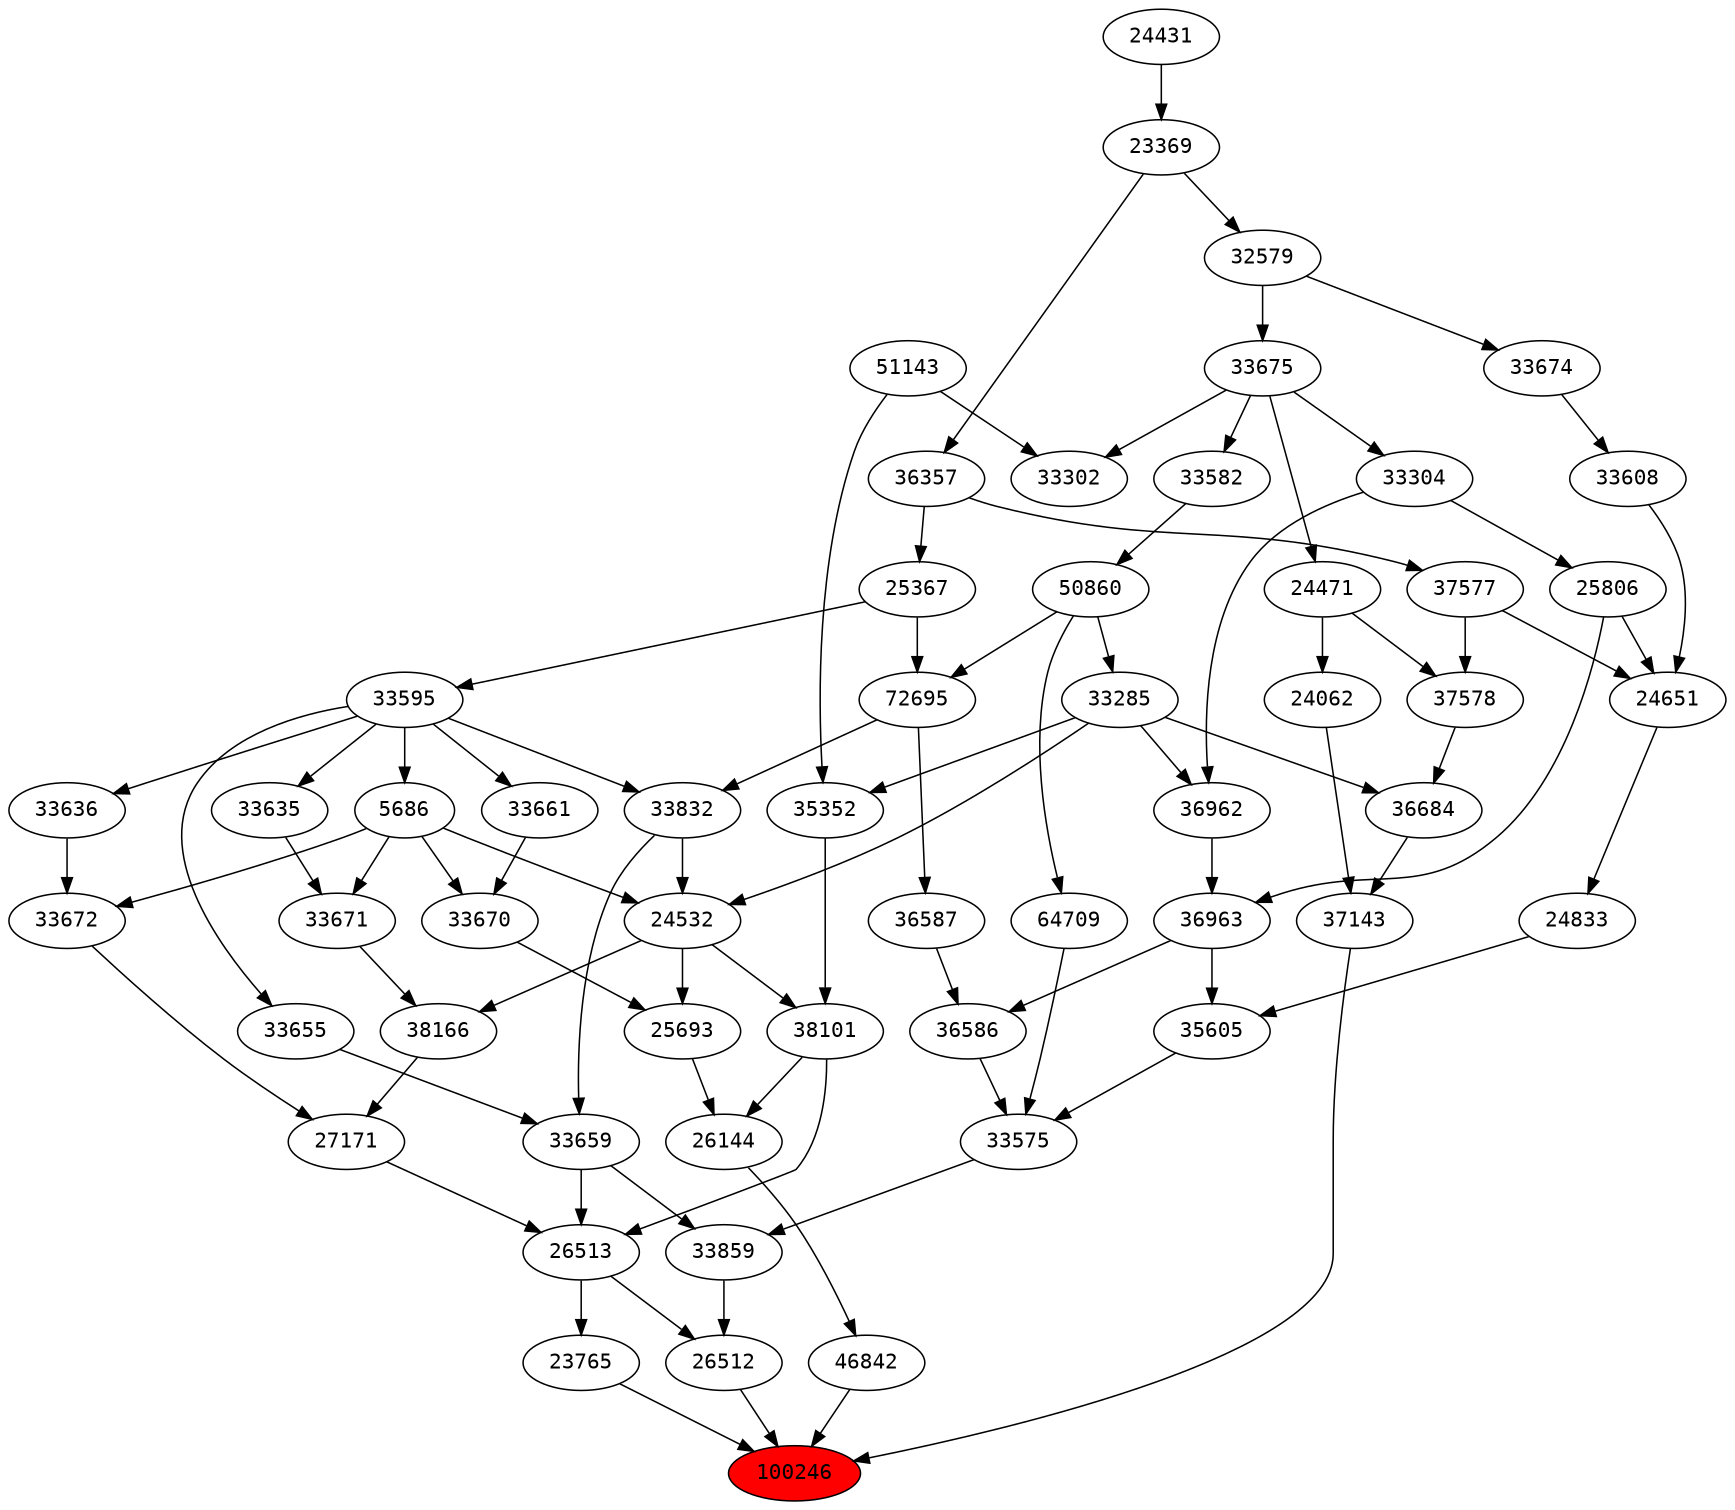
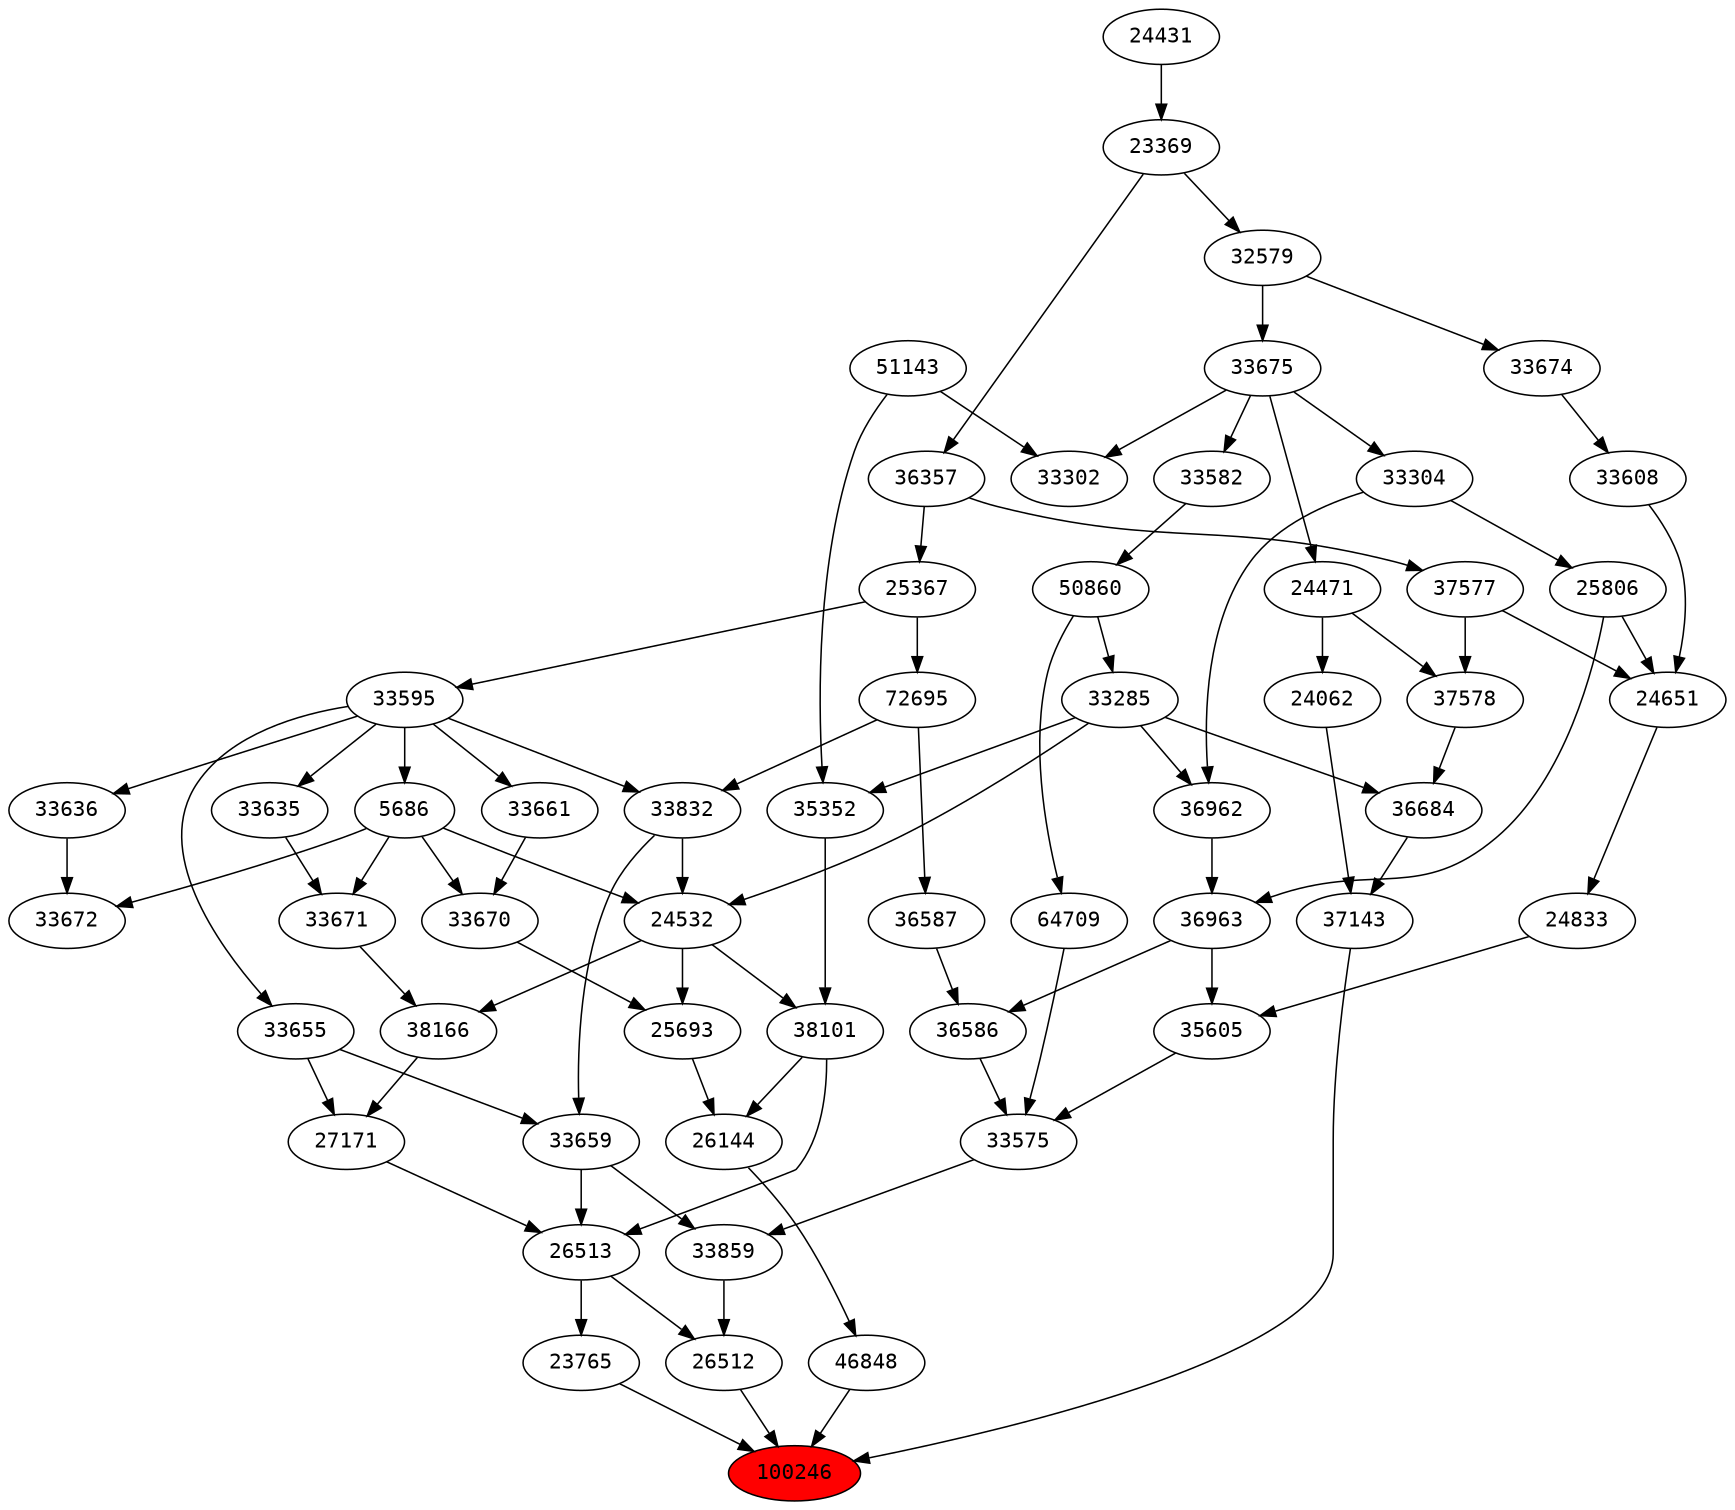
  strict digraph {
    fontname="DejaVu Sans Mono"
    node [fontname="DejaVu Sans Mono"]
    edge [fontname="DejaVu Sans Mono"]
    n1 [fillcolor=red label=100246 style=filled]
    n2 [label=26512]
-   n3 [label=46842]
+   n3 [label=46848]
    n4 [label=37143]
    n5 [label=23765]
    n6 [label=26513]
    n7 [label=33859]
    n8 [label=26144]
    n9 [label=36684]
    n10 [label=24062]
    n11 [label=27171]
    n12 [label=38101]
    n13 [label=33659]
    n14 [label=33575]
    n15 [label=25693]
    n16 [label=33285]
    n17 [label=24532]
    n18 [label=35352]
    n19 [label=36962]
    n20 [label=38166]
    n21 [label=36963]
    n22 [label=37578]
    n23 [label=24471]
    n24 [label=33672]
    n25 [label=33655]
    n26 [label=33832]
    n27 [label=36586]
    n28 [label=35605]
    n29 [label=64709]
    n30 [label=33670]
    n31 [label=50860]
    n32 [label=72695]
    n33 [label=36587]
    n34 [label=37577]
    n35 [label=24651]
    n36 [label=24833]
    n37 [label=33675]
    n38 [label=33582]
    n39 [label=33302]
    n40 [label=33304]
    n41 [label=25806]
    n42 [label=33636]
    n43 [label=5686]
    n44 [label=33671]
    n45 [label=51143]
    n46 [label=33595]
    n47 [label=33661]
    n48 [label=33635]
    n49 [label=36357]
    n50 [label=25367]
    n51 [label=32579]
    n52 [label=33674]
    n53 [label=33608]
    n54 [label=23369]
    n55 [label=24431]
    n2 -> n1
    n3 -> n1
    n4 -> n1
    n5 -> n1
    n6 -> n2
    n6 -> n5
    n7 -> n2
    n8 -> n3
    n9 -> n4
    n10 -> n4
    n11 -> n6
    n12 -> n6
    n12 -> n8
    n13 -> n6
    n13 -> n7
    n14 -> n7
    n15 -> n8
    n16 -> n9
    n16 -> n17
    n16 -> n18
    n16 -> n19
    n17 -> n12
    n17 -> n15
    n17 -> n20
    n18 -> n12
    n19 -> n21
    n20 -> n11
    n21 -> n27
    n21 -> n28
    n22 -> n9
    n23 -> n10
    n23 -> n22
-   n24 -> n11
+   n25 -> n11
    n25 -> n13
    n26 -> n13
    n26 -> n17
    n27 -> n14
    n28 -> n14
    n29 -> n14
    n30 -> n15
    n31 -> n16
    n31 -> n29
-   n31 -> n32
    n32 -> n26
    n32 -> n33
    n33 -> n27
    n34 -> n22
    n34 -> n35
    n35 -> n36
    n36 -> n28
    n37 -> n23
    n37 -> n38
    n37 -> n39
    n37 -> n40
    n38 -> n31
    n40 -> n19
    n40 -> n41
    n41 -> n21
    n41 -> n35
    n42 -> n24
    n43 -> n17
    n43 -> n24
    n43 -> n30
    n43 -> n44
    n44 -> n20
    n45 -> n18
    n45 -> n39
    n46 -> n25
    n46 -> n26
    n46 -> n42
    n46 -> n43
    n46 -> n47
    n46 -> n48
    n47 -> n30
    n48 -> n44
    n49 -> n34
    n49 -> n50
    n50 -> n32
    n50 -> n46
    n51 -> n37
    n51 -> n52
    n52 -> n53
    n53 -> n35
    n54 -> n49
    n54 -> n51
    n55 -> n54
  }
